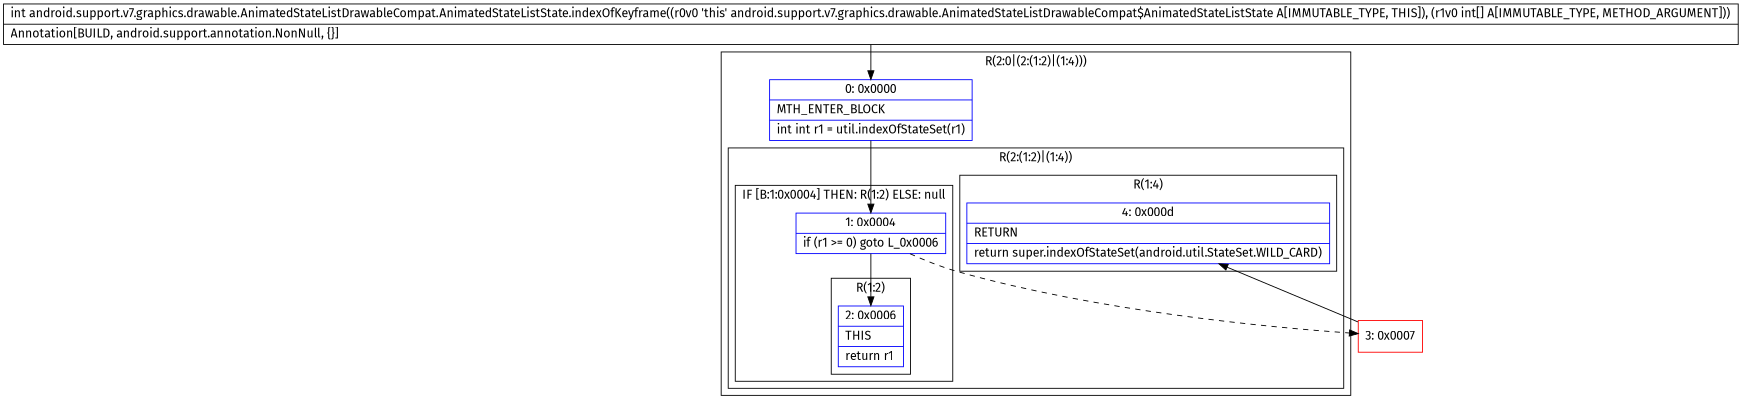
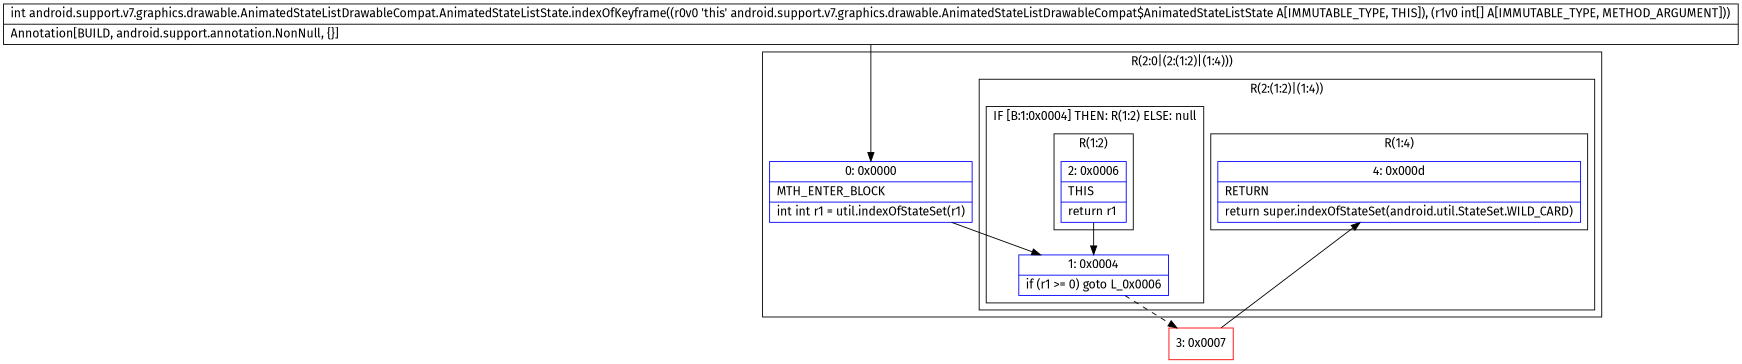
  digraph {
    fontname="Fira Sans"
    node [color=blue fontname="Fira Sans" shape=record]
    edge [fontname="Fira Sans"]
    n1 [label="{2\:\ 0x0006|THIS\l|return r1\l}"]
    n2 [label="{1\:\ 0x0004|if (r1 \>= 0) goto L_0x0006\l}"]
    n3 [label="{4\:\ 0x000d|RETURN\l|return super.indexOfStateSet(android.util.StateSet.WILD_CARD)\l}"]
    n4 [label="{0\:\ 0x0000|MTH_ENTER_BLOCK\l|int int r1 = util.indexOfStateSet(r1)\l}"]
    n5 [color=red label="{3\:\ 0x0007}"]
    n6 [label="{int android.support.v7.graphics.drawable.AnimatedStateListDrawableCompat.AnimatedStateListState.indexOfKeyframe((r0v0 'this' android.support.v7.graphics.drawable.AnimatedStateListDrawableCompat$AnimatedStateListState A[IMMUTABLE_TYPE, THIS]), (r1v0 int[] A[IMMUTABLE_TYPE, METHOD_ARGUMENT]))  | Annotation[BUILD, android.support.annotation.NonNull, \{\}]\l}" color=""]
    subgraph cluster_1 {
      label="R(2:0|(2:(1:2)|(1:4)))"
      n4
      subgraph cluster_2 {
        label="R(2:(1:2)|(1:4))"
        subgraph cluster_3 {
          label="IF [B:1:0x0004] THEN: R(1:2) ELSE: null"
          n2
          subgraph cluster_4 {
            label="R(1:2)"
            n1
          }
        }
        subgraph cluster_5 {
          label="R(1:4)"
          n3
        }
      }
    }
-   n2 -> n1
+   n1 -> n2
    n2 -> n5 [style=dashed]
    n4 -> n2
    n5 -> n3
    n6 -> n4
  }
